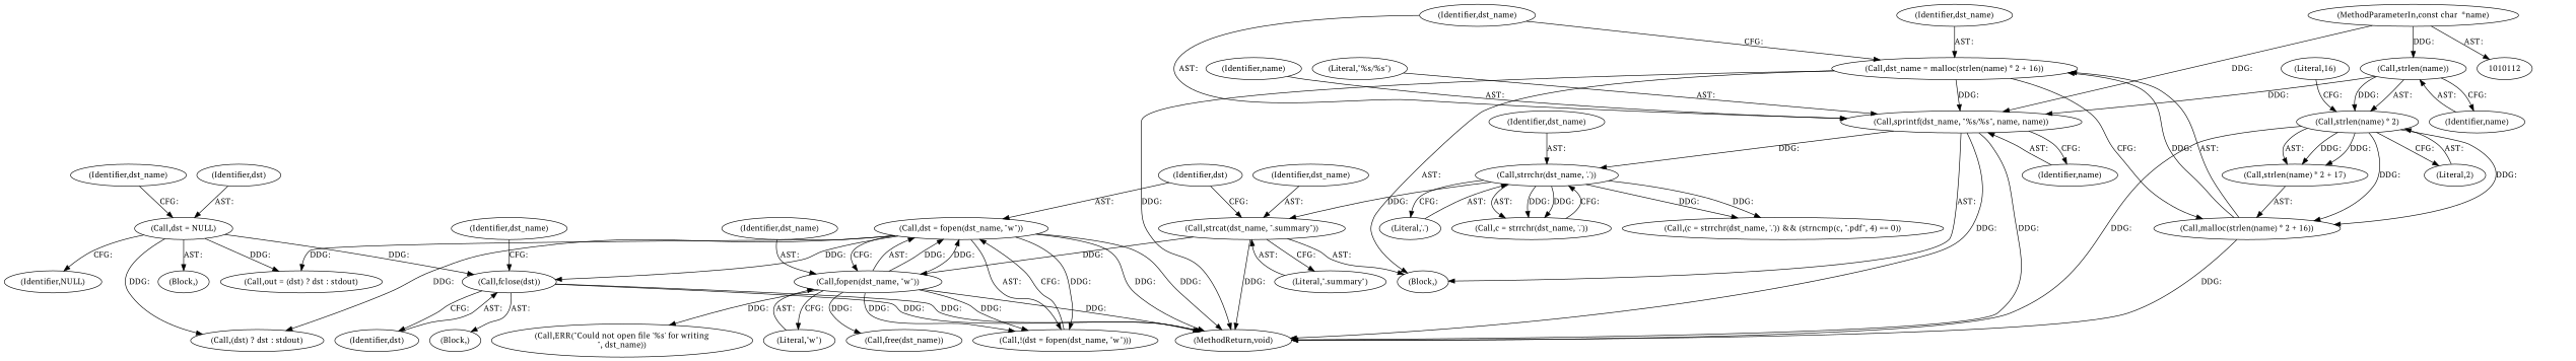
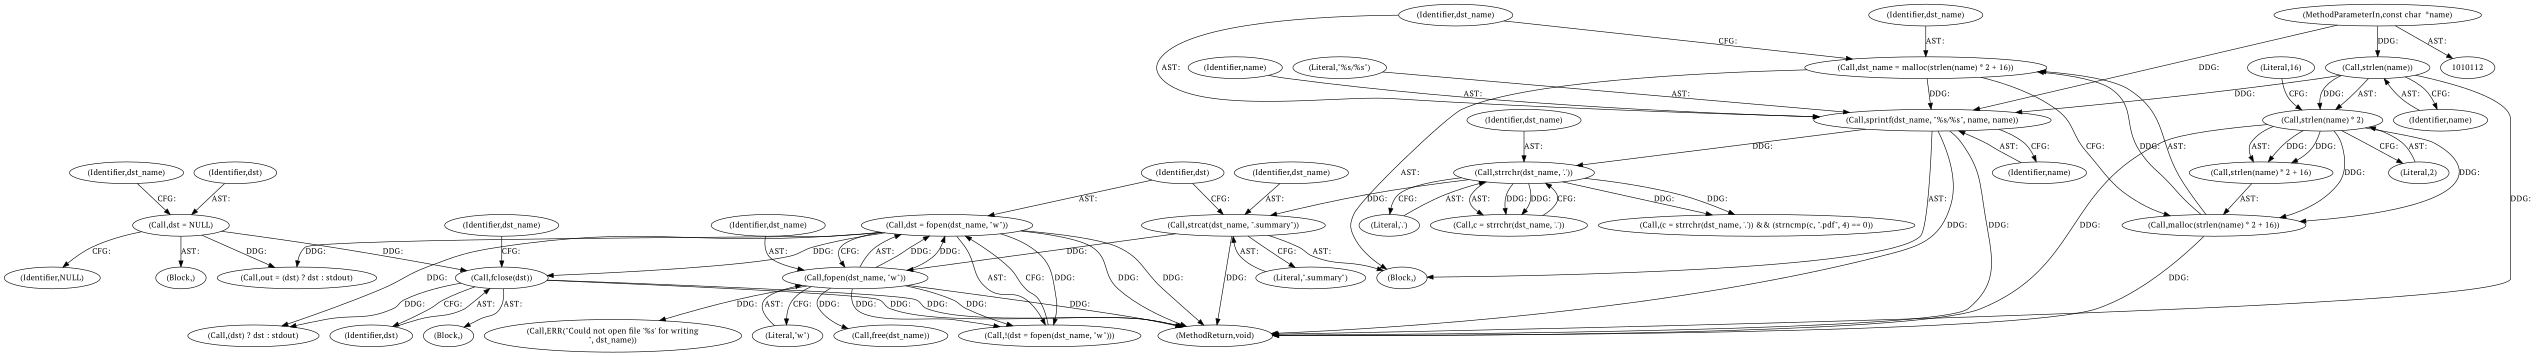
  digraph {
    fontname="PT Serif"
    node [fontname="PT Serif"]
    edge [fontname="PT Serif"]
    n1 [label="(Call,fclose(dst))"]
    n2 [label="(Block,)"]
    n3 [label="(Identifier,dst)"]
    n4 [label="(MethodReturn,void)"]
    n5 [label="(Call,dst = fopen(dst_name, \"w\"))"]
    n6 [label="(Call,fopen(dst_name, \"w\"))"]
    n7 [label="(Call,(dst) ? dst : stdout)"]
    n8 [label="(Call,out = (dst) ? dst : stdout)"]
    n9 [label="(Call,!(dst = fopen(dst_name, \"w\")))"]
    n10 [label="(Call,free(dst_name))"]
    n11 [label="(Call,ERR(\"Could not open file '%s' for writing\n\", dst_name))"]
    n12 [label="(Literal,\"w\")"]
    n13 [label="(Call,strcat(dst_name, \".summary\"))"]
    n14 [label="(Block,)"]
    n15 [label="(Literal,\".summary\")"]
    n16 [label="(Call,strrchr(dst_name, '.'))"]
    n17 [label="(Literal,'.')"]
    n18 [label="(Call,c = strrchr(dst_name, '.'))"]
    n19 [label="(Call,(c = strrchr(dst_name, '.')) && (strncmp(c, \".pdf\", 4) == 0))"]
    n20 [label="(Call,sprintf(dst_name, \"%s/%s\", name, name))"]
    n21 [label="(Identifier,name)"]
    n22 [label="(Call,dst_name = malloc(strlen(name) * 2 + 16))"]
    n23 [label="(Call,malloc(strlen(name) * 2 + 16))"]
-   n24 [label="(Call,strlen(name) * 2 + 17)"]
+   n24 [label="(Call,strlen(name) * 2 + 16)"]
    n25 [label="(Call,strlen(name) * 2)"]
    n26 [label="(Literal,2)"]
    n27 [label="(Call,strlen(name))"]
    n28 [label="(Identifier,name)"]
    n29 [label="(MethodParameterIn,const char  *name)"]
    n30 [label=1010112]
    n31 [label="(Call,dst = NULL)"]
    n32 [label="(Identifier,NULL)"]
    n33 [label="(Block,)"]
    n34 [label="(Identifier,dst)"]
    n35 [label="(Identifier,dst_name)"]
    n36 [label="(Identifier,dst_name)"]
    n37 [label="(Identifier,dst)"]
    n38 [label="(Identifier,dst_name)"]
    n39 [label="(Identifier,dst_name)"]
    n40 [label="(Literal,16)"]
    n41 [label="(Identifier,dst_name)"]
    n42 [label="(Identifier,dst_name)"]
    n43 [label="(Identifier,name)"]
    n44 [label="(Literal,\"%s/%s\")"]
    n45 [label="(Identifier,dst_name)"]
    n1 -> n2 [label="AST: "]
    n1 -> n3 [label="CFG: "]
    n1 -> n4 [label="DDG: "]
    n1 -> n4 [label="DDG: "]
    n3 -> n1 [label="AST: "]
    n5 -> n1 [label="DDG: "]
    n5 -> n4 [label="DDG: "]
    n5 -> n4 [label="DDG: "]
    n5 -> n6 [label="CFG: "]
    n5 -> n7 [label="DDG: "]
    n5 -> n8 [label="DDG: "]
    n5 -> n9 [label="AST: "]
    n5 -> n9 [label="DDG: "]
    n6 -> n4 [label="DDG: "]
    n6 -> n5 [label="AST: "]
    n6 -> n5 [label="DDG: "]
    n6 -> n5 [label="DDG: "]
    n6 -> n9 [label="DDG: "]
    n6 -> n9 [label="DDG: "]
    n6 -> n10 [label="DDG: "]
    n6 -> n11 [label="DDG: "]
    n6 -> n12 [label="CFG: "]
    n9 -> n5 [label="CFG: "]
    n12 -> n6 [label="AST: "]
    n13 -> n4 [label="DDG: "]
    n13 -> n6 [label="DDG: "]
    n13 -> n14 [label="AST: "]
    n13 -> n15 [label="CFG: "]
    n15 -> n13 [label="AST: "]
    n16 -> n13 [label="DDG: "]
    n16 -> n17 [label="CFG: "]
    n16 -> n18 [label="AST: "]
    n16 -> n18 [label="DDG: "]
    n16 -> n18 [label="DDG: "]
    n16 -> n19 [label="DDG: "]
    n16 -> n19 [label="DDG: "]
    n17 -> n16 [label="AST: "]
    n18 -> n16 [label="CFG: "]
    n20 -> n4 [label="DDG: "]
    n20 -> n4 [label="DDG: "]
    n20 -> n14 [label="AST: "]
    n20 -> n16 [label="DDG: "]
    n20 -> n21 [label="CFG: "]
    n21 -> n20 [label="AST: "]
-   n22 -> n4 [label="DDG: "]
+   n27 -> n4 [label="DDG: "]
    n22 -> n14 [label="AST: "]
    n22 -> n20 [label="DDG: "]
    n22 -> n23 [label="CFG: "]
    n23 -> n4 [label="DDG: "]
    n23 -> n22 [label="AST: "]
    n23 -> n22 [label="DDG: "]
    n24 -> n23 [label="AST: "]
    n25 -> n4 [label="DDG: "]
    n25 -> n23 [label="DDG: "]
    n25 -> n23 [label="DDG: "]
    n25 -> n24 [label="AST: "]
    n25 -> n24 [label="DDG: "]
    n25 -> n24 [label="DDG: "]
    n25 -> n26 [label="CFG: "]
    n26 -> n25 [label="AST: "]
    n27 -> n20 [label="DDG: "]
    n27 -> n25 [label="AST: "]
    n27 -> n25 [label="DDG: "]
    n27 -> n28 [label="CFG: "]
    n28 -> n27 [label="AST: "]
    n29 -> n20 [label="DDG: "]
    n29 -> n27 [label="DDG: "]
    n29 -> n30 [label="AST: "]
    n31 -> n1 [label="DDG: "]
-   n31 -> n7 [label="DDG: "]
+   n1 -> n7 [label="DDG: "]
    n31 -> n8 [label="DDG: "]
    n31 -> n32 [label="CFG: "]
    n31 -> n33 [label="AST: "]
    n34 -> n5 [label="AST: "]
    n34 -> n13 [label="CFG: "]
    n35 -> n1 [label="CFG: "]
    n36 -> n22 [label="AST: "]
    n37 -> n31 [label="AST: "]
    n38 -> n13 [label="AST: "]
    n39 -> n16 [label="AST: "]
    n40 -> n25 [label="CFG: "]
    n41 -> n20 [label="AST: "]
    n41 -> n22 [label="CFG: "]
    n42 -> n6 [label="AST: "]
    n43 -> n20 [label="AST: "]
    n44 -> n20 [label="AST: "]
    n45 -> n31 [label="CFG: "]
  }
